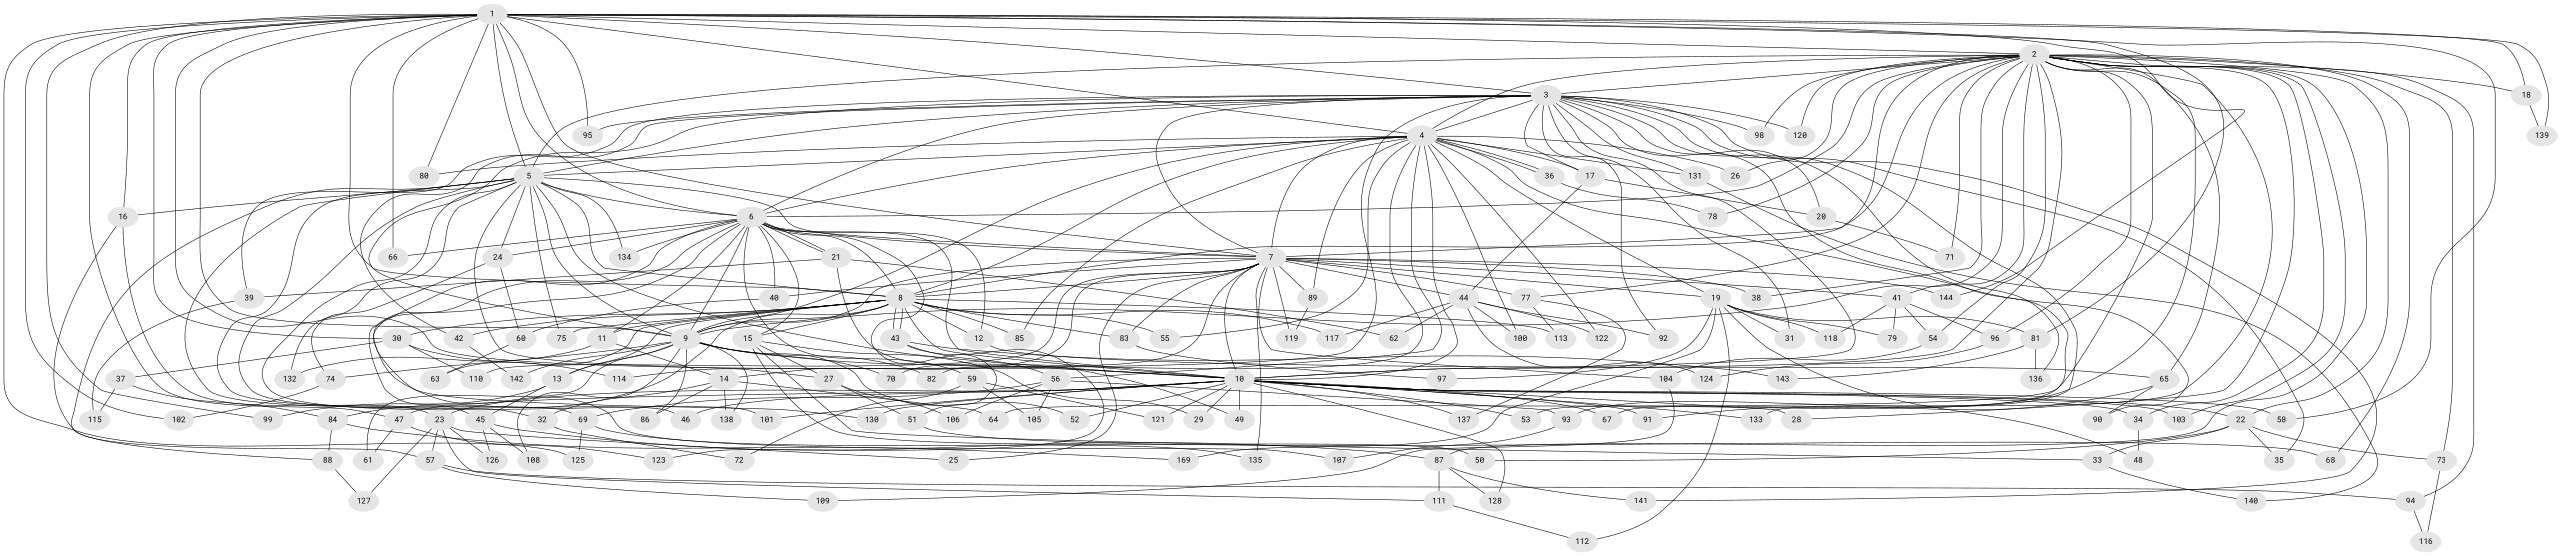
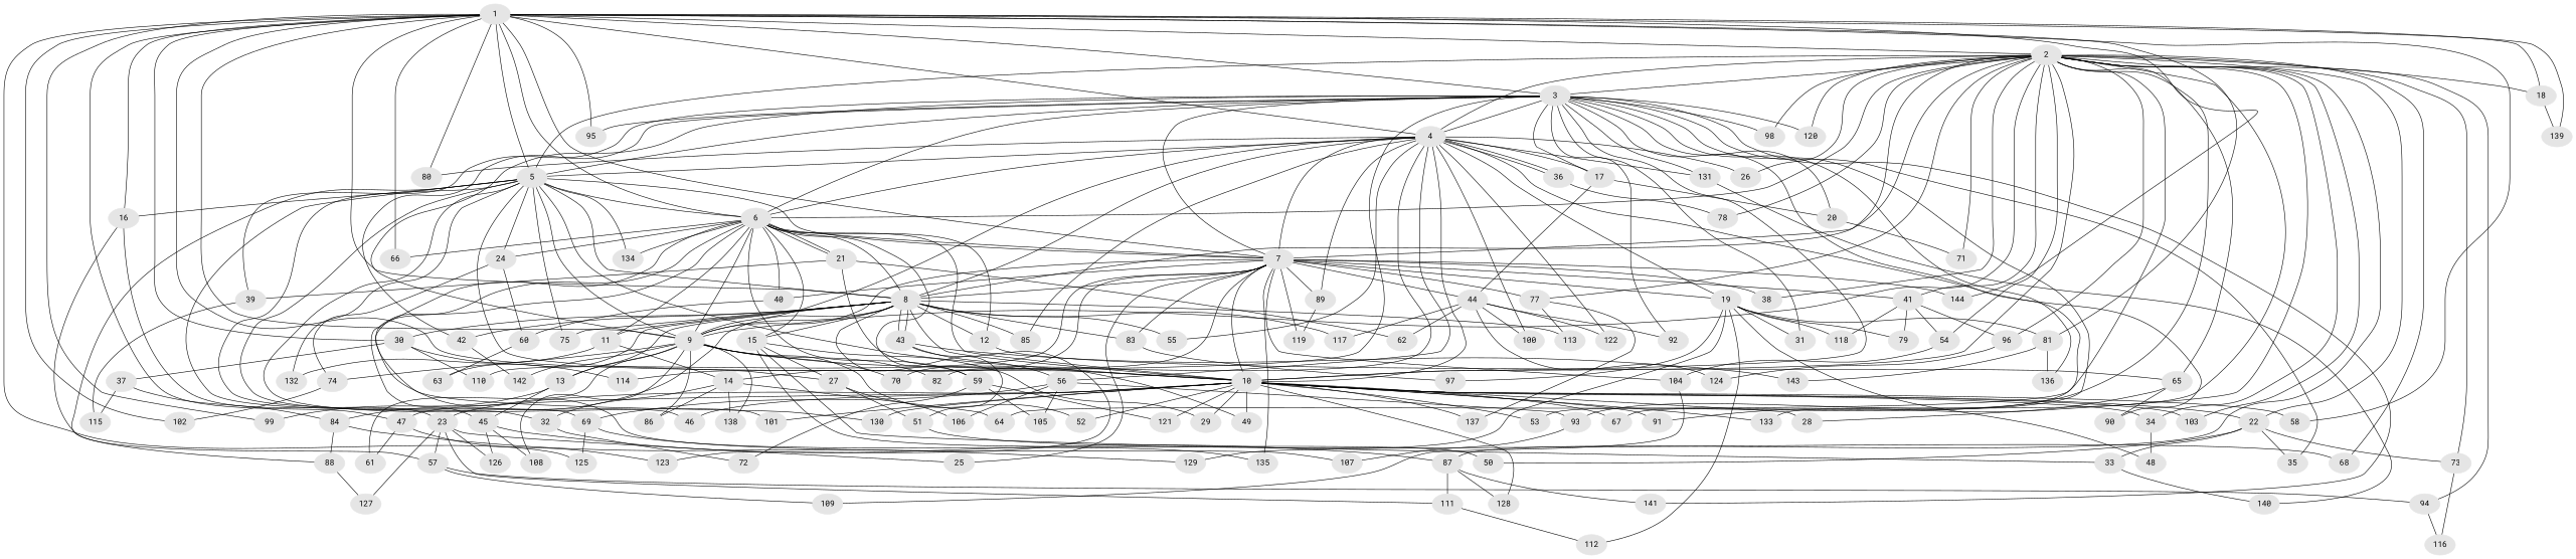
  graph {
    fontname="Roboto Mono"
    node [color=gray90 fontname="Roboto Mono" style=filled]
    edge [fontname="Roboto Mono"]
    1
    2
    3
    4
    5
    6
    7
    8
    9
    10
    16
    18
    30
    47
    58
    66
    80
    81
    95
    99
    102
    125
    139
    144
    22
    26
    28
    34
    38
    41
    54
    64
    65
    68
    71
    73
    77
    78
    87
    93
    94
    96
    98
    103
    120
    133
    17
    20
    31
    35
    39
    42
    53
    67
    92
    114
    131
    136
    141
    19
    36
    55
    56
    82
    85
    89
    90
    100
    122
    24
    27
    32
    46
    69
    75
    88
    101
    132
    134
    11
    12
    15
    21
    40
    45
    51
    59
    107
    130
    14
    25
    44
    70
    83
    104
    110
    119
    135
    13
    43
    63
    84
    113
    117
    52
    61
    74
    86
    108
    138
    142
    23
    29
    49
    91
    121
    128
    137
    57
    37
    123
    143
    33
    50
    48
    115
    79
    118
    116
    111
    124
    140
    97
    112
-   129 [label=169]
+   129
    106
    105
    60
    72
    127
    62
    126
    109
    1 -- 2
    1 -- 3
    1 -- 4
    1 -- 5
    1 -- 6
    1 -- 7
    1 -- 8
    1 -- 9
    1 -- 10
    1 -- 16
    1 -- 18
    1 -- 30
    1 -- 47
    1 -- 58
    1 -- 66
    1 -- 80
    1 -- 81
    1 -- 95
    1 -- 99
    1 -- 102
    1 -- 125
    1 -- 139
    1 -- 144
    2 -- 3
    2 -- 4
    2 -- 5
    2 -- 6
    2 -- 7
    2 -- 8
    2 -- 9
    2 -- 10
    2 -- 18
    2 -- 22
    2 -- 26
    2 -- 28
    2 -- 34
    2 -- 38
    2 -- 41
    2 -- 54
    2 -- 64
    2 -- 65
    2 -- 68
    2 -- 71
    2 -- 73
    2 -- 77
    2 -- 78
    2 -- 87
    2 -- 93
    2 -- 94
    2 -- 96
    2 -- 98
    2 -- 103
    2 -- 120
    2 -- 133
    3 -- 4
    3 -- 5
    3 -- 6
    3 -- 7
    3 -- 9
    3 -- 10
    3 -- 95
    3 -- 98
    3 -- 120
    3 -- 17
    3 -- 20
    3 -- 31
    3 -- 35
    3 -- 39
    3 -- 42
    3 -- 53
    3 -- 67
    3 -- 92
    3 -- 114
    3 -- 131
    3 -- 136
    3 -- 141
    4 -- 5
    4 -- 6
    4 -- 7
    4 -- 8
    4 -- 9
    4 -- 10
    4 -- 80
    4 -- 26
    4 -- 17
    4 -- 131
    4 -- 19
    4 -- 36
    4 -- 36
    4 -- 55
    4 -- 56
    4 -- 82
    4 -- 85
    4 -- 89
    4 -- 90
    4 -- 100
    4 -- 122
    5 -- 6
    5 -- 7
    5 -- 8
    5 -- 9
    5 -- 10
    5 -- 16
    5 -- 24
    5 -- 27
    5 -- 32
    5 -- 46
    5 -- 69
    5 -- 75
    5 -- 88
    5 -- 101
    5 -- 132
    5 -- 134
    6 -- 7
    6 -- 8
    6 -- 9
    6 -- 10
    6 -- 66
    6 -- 24
    6 -- 134
    6 -- 11
    6 -- 12
    6 -- 15
    6 -- 21
    6 -- 21
    6 -- 40
    6 -- 45
    6 -- 51
    6 -- 59
    6 -- 107
    6 -- 130
    7 -- 8
    7 -- 9
    7 -- 10
    7 -- 144
    7 -- 38
    7 -- 41
    7 -- 77
    7 -- 19
    7 -- 89
    7 -- 40
    7 -- 14
    7 -- 25
    7 -- 44
    7 -- 70
    7 -- 83
    7 -- 104
    7 -- 110
    7 -- 119
    7 -- 135
    8 -- 9
    8 -- 10
    8 -- 30
    8 -- 42
    8 -- 55
    8 -- 85
    8 -- 75
    8 -- 11
    8 -- 12
    8 -- 15
+   8 -- 59
    8 -- 83
    8 -- 13
    8 -- 43
    8 -- 43
    8 -- 63
    8 -- 84
    8 -- 113
    8 -- 117
    9 -- 10
    9 -- 82
    9 -- 70
    9 -- 13
    9 -- 52
    9 -- 61
    9 -- 74
    9 -- 86
    9 -- 108
    9 -- 138
    9 -- 142
    10 -- 47
    10 -- 58
    10 -- 22
    10 -- 28
    10 -- 34
    10 -- 103
    10 -- 133
    10 -- 53
    10 -- 67
    10 -- 46
    10 -- 101
    10 -- 130
    10 -- 52
    10 -- 23
    10 -- 29
    10 -- 49
    10 -- 91
    10 -- 121
    10 -- 128
    10 -- 137
    16 -- 23
    16 -- 57
    18 -- 139
    30 -- 114
    30 -- 110
    30 -- 37
    47 -- 61
    47 -- 123
    81 -- 136
    81 -- 143
    22 -- 73
    22 -- 35
    22 -- 33
    22 -- 50
    34 -- 48
    41 -- 54
    41 -- 96
    41 -- 79
    41 -- 118
    54 -- 104
    65 -- 90
    65 -- 91
    73 -- 116
    77 -- 113
    77 -- 137
    87 -- 141
    87 -- 128
    87 -- 111
    93 -- 107
    94 -- 116
    96 -- 124
    17 -- 20
    17 -- 44
    20 -- 71
    39 -- 115
    42 -- 142
    131 -- 140
    19 -- 81
    19 -- 31
    19 -- 48
    19 -- 79
    19 -- 118
    19 -- 97
    19 -- 112
    19 -- 129
    36 -- 78
    56 -- 93
    56 -- 69
    56 -- 106
    56 -- 105
    89 -- 119
    24 -- 74
    24 -- 60
    27 -- 51
    27 -- 106
    32 -- 72
    69 -- 125
    69 -- 135
    88 -- 127
    11 -- 132
    11 -- 14
    12 -- 65
    15 -- 27
    15 -- 29
    15 -- 33
    15 -- 50
    21 -- 39
    21 -- 49
    21 -- 62
    40 -- 60
    45 -- 87
    45 -- 108
    45 -- 126
    51 -- 68
    59 -- 121
    59 -- 105
    59 -- 72
    14 -- 64
    14 -- 32
    14 -- 86
    14 -- 138
    44 -- 92
    44 -- 100
    44 -- 122
    44 -- 117
    44 -- 124
    44 -- 62
    83 -- 97
    104 -- 109
    13 -- 99
    13 -- 45
    43 -- 56
    43 -- 123
    43 -- 143
    84 -- 88
    84 -- 129
    74 -- 102
    23 -- 25
    23 -- 57
    23 -- 111
    23 -- 127
    23 -- 126
    57 -- 94
    57 -- 109
    37 -- 84
    37 -- 115
    33 -- 140
    111 -- 112
    60 -- 63
  }
